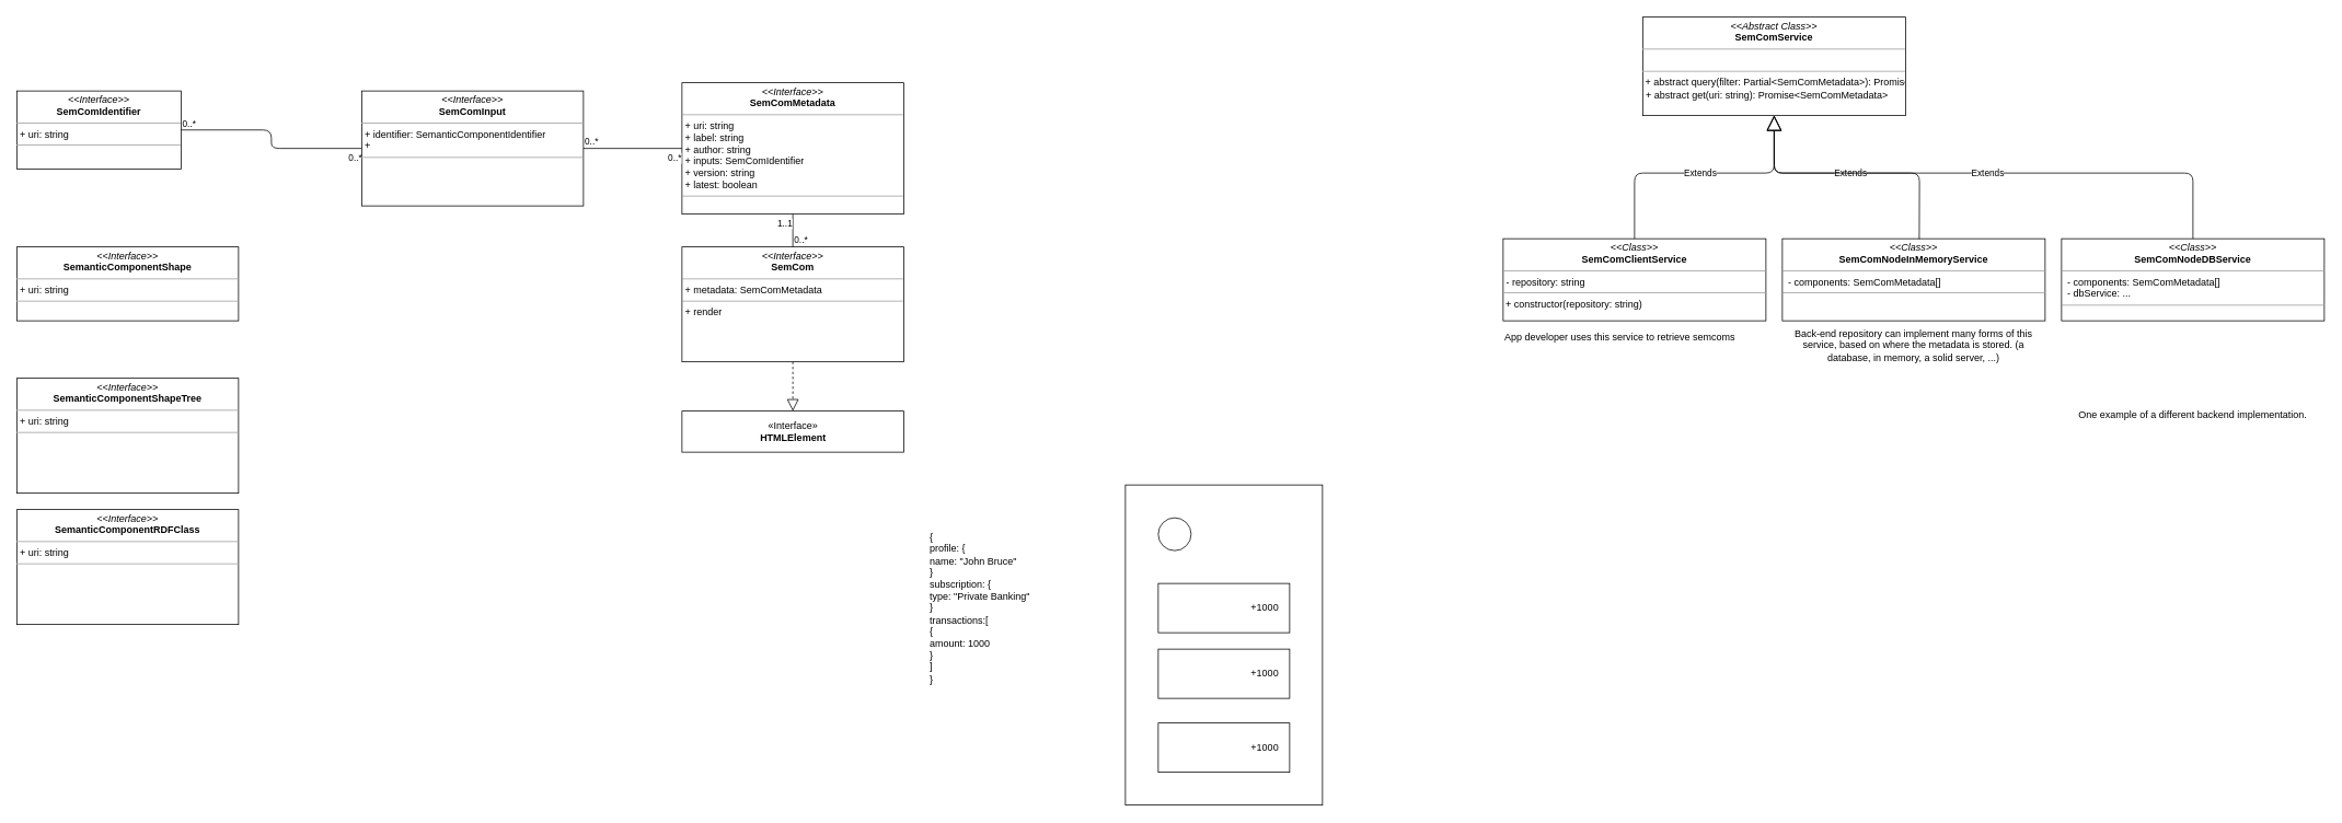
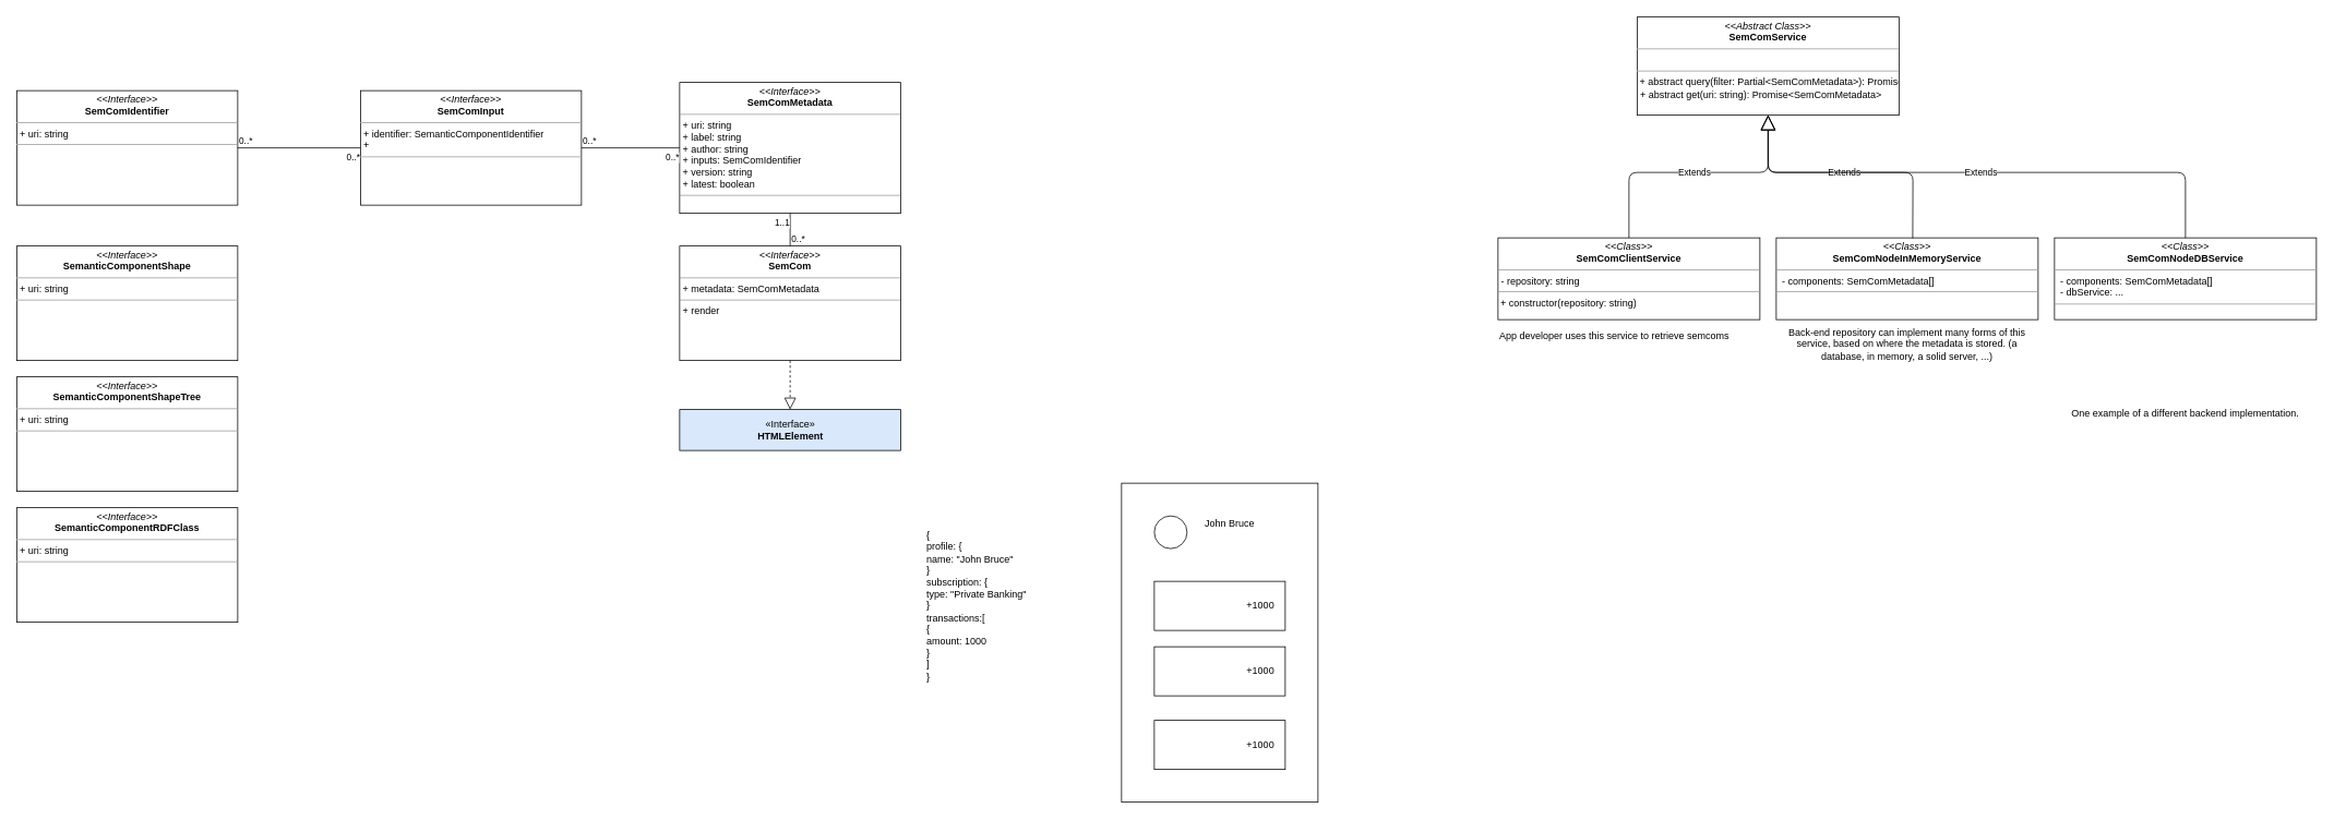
  <mxCell id="0" />
  <mxCell id="1" parent="0" />
  <mxCell id="2" value="&lt;p style=&quot;margin: 0px ; margin-top: 4px ; text-align: center&quot;&gt;&lt;i&gt;&amp;lt;&amp;lt;Interface&amp;gt;&amp;gt;&lt;/i&gt;&lt;br&gt;&lt;b&gt;SemComMetadata&lt;/b&gt;&lt;/p&gt;&lt;hr size=&quot;1&quot;&gt;&lt;p style=&quot;margin: 0px ; margin-left: 4px&quot;&gt;+ uri: string&lt;/p&gt;&lt;p style=&quot;margin: 0px ; margin-left: 4px&quot;&gt;+ label: string&lt;/p&gt;&lt;p style=&quot;margin: 0px ; margin-left: 4px&quot;&gt;+ author: string&lt;/p&gt;&lt;p style=&quot;margin: 0px ; margin-left: 4px&quot;&gt;+ inputs: SemComIdentifier&lt;/p&gt;&lt;p style=&quot;margin: 0px ; margin-left: 4px&quot;&gt;+ version: string&lt;br&gt;&lt;/p&gt;&lt;p style=&quot;margin: 0px ; margin-left: 4px&quot;&gt;+ latest: boolean&lt;br&gt;&lt;/p&gt;&lt;hr size=&quot;1&quot;&gt;&lt;p style=&quot;margin: 0px ; margin-left: 4px&quot;&gt;&lt;br&gt;&lt;/p&gt;" style="verticalAlign=top;align=left;overflow=fill;fontSize=12;fontFamily=Helvetica;html=1;" parent="1" vertex="1"><mxGeometry x="830" y="100" width="270" height="160" as="geometry" /></mxCell>
  <mxCell id="3" value="&lt;p style=&quot;margin: 0px ; margin-top: 4px ; text-align: center&quot;&gt;&lt;i&gt;&amp;lt;&amp;lt;Interface&amp;gt;&amp;gt;&lt;/i&gt;&lt;br&gt;&lt;b&gt;SemCom&lt;/b&gt;&lt;/p&gt;&lt;hr size=&quot;1&quot;&gt;&lt;p style=&quot;margin: 0px ; margin-left: 4px&quot;&gt;+ metadata: SemComMetadata&lt;/p&gt;&lt;hr size=&quot;1&quot;&gt;&lt;p style=&quot;margin: 0px ; margin-left: 4px&quot;&gt;+ render&lt;/p&gt;" style="verticalAlign=top;align=left;overflow=fill;fontSize=12;fontFamily=Helvetica;html=1;" parent="1" vertex="1"><mxGeometry x="830" y="300" width="270" height="140" as="geometry" /></mxCell>
  <mxCell id="4" value="" style="endArrow=none;html=1;edgeStyle=orthogonalEdgeStyle;exitX=0.5;exitY=0;exitDx=0;exitDy=0;entryX=0.5;entryY=1;entryDx=0;entryDy=0;" parent="1" source="3" target="2" edge="1"><mxGeometry relative="1" as="geometry"><mxPoint x="1150" y="210" as="sourcePoint" /><mxPoint x="1310" y="210" as="targetPoint" /></mxGeometry></mxCell>
  <mxCell id="5" value="0..*" style="edgeLabel;resizable=0;html=1;align=left;verticalAlign=bottom;" parent="4" connectable="0" vertex="1"><mxGeometry x="-1" relative="1" as="geometry" /></mxCell>
  <mxCell id="6" value="1..1" style="edgeLabel;resizable=0;html=1;align=right;verticalAlign=bottom;" parent="4" connectable="0" vertex="1"><mxGeometry x="1" relative="1" as="geometry"><mxPoint y="20" as="offset" /></mxGeometry></mxCell>
- <mxCell id="7" value="&lt;p style=&quot;margin: 0px ; margin-top: 4px ; text-align: center&quot;&gt;&lt;i&gt;&amp;lt;&amp;lt;Interface&amp;gt;&amp;gt;&lt;/i&gt;&lt;br&gt;&lt;b&gt;SemComIdentifier&lt;/b&gt;&lt;/p&gt;&lt;hr size=&quot;1&quot;&gt;&lt;p style=&quot;margin: 0px ; margin-left: 4px&quot;&gt;+ uri: string&lt;/p&gt;&lt;hr size=&quot;1&quot;&gt;&lt;p style=&quot;margin: 0px ; margin-left: 4px&quot;&gt;&lt;br&gt;&lt;/p&gt;" style="verticalAlign=top;align=left;overflow=fill;fontSize=12;fontFamily=Helvetica;html=1;" parent="1" vertex="1"><mxGeometry x="20" y="110" width="200" height="95" as="geometry" /></mxCell>
- <mxCell id="8" value="&lt;p style=&quot;margin: 0px ; margin-top: 4px ; text-align: center&quot;&gt;&lt;i&gt;&amp;lt;&amp;lt;Interface&amp;gt;&amp;gt;&lt;/i&gt;&lt;br&gt;&lt;b&gt;SemanticComponentShape&lt;/b&gt;&lt;/p&gt;&lt;hr size=&quot;1&quot;&gt;&lt;p style=&quot;margin: 0px ; margin-left: 4px&quot;&gt;+ uri: string&lt;/p&gt;&lt;hr size=&quot;1&quot;&gt;&lt;p style=&quot;margin: 0px ; margin-left: 4px&quot;&gt;&lt;br&gt;&lt;/p&gt;" style="verticalAlign=top;align=left;overflow=fill;fontSize=12;fontFamily=Helvetica;html=1;" parent="1" vertex="1"><mxGeometry x="20" y="300" width="270" height="90" as="geometry" /></mxCell>
+ <mxCell id="7" value="&lt;p style=&quot;margin: 0px ; margin-top: 4px ; text-align: center&quot;&gt;&lt;i&gt;&amp;lt;&amp;lt;Interface&amp;gt;&amp;gt;&lt;/i&gt;&lt;br&gt;&lt;b&gt;SemComIdentifier&lt;/b&gt;&lt;/p&gt;&lt;hr size=&quot;1&quot;&gt;&lt;p style=&quot;margin: 0px ; margin-left: 4px&quot;&gt;+ uri: string&lt;/p&gt;&lt;hr size=&quot;1&quot;&gt;&lt;p style=&quot;margin: 0px ; margin-left: 4px&quot;&gt;&lt;br&gt;&lt;/p&gt;" style="verticalAlign=top;align=left;overflow=fill;fontSize=12;fontFamily=Helvetica;html=1;" parent="1" vertex="1"><mxGeometry x="20" y="110" width="270" height="140" as="geometry" /></mxCell>
+ <mxCell id="8" value="&lt;p style=&quot;margin: 0px ; margin-top: 4px ; text-align: center&quot;&gt;&lt;i&gt;&amp;lt;&amp;lt;Interface&amp;gt;&amp;gt;&lt;/i&gt;&lt;br&gt;&lt;b&gt;SemanticComponentShape&lt;/b&gt;&lt;/p&gt;&lt;hr size=&quot;1&quot;&gt;&lt;p style=&quot;margin: 0px ; margin-left: 4px&quot;&gt;+ uri: string&lt;/p&gt;&lt;hr size=&quot;1&quot;&gt;&lt;p style=&quot;margin: 0px ; margin-left: 4px&quot;&gt;&lt;br&gt;&lt;/p&gt;" style="verticalAlign=top;align=left;overflow=fill;fontSize=12;fontFamily=Helvetica;html=1;" parent="1" vertex="1"><mxGeometry x="20" y="300" width="270" height="140" as="geometry" /></mxCell>
  <mxCell id="9" value="&lt;p style=&quot;margin: 0px ; margin-top: 4px ; text-align: center&quot;&gt;&lt;i&gt;&amp;lt;&amp;lt;Interface&amp;gt;&amp;gt;&lt;/i&gt;&lt;br&gt;&lt;b&gt;SemanticComponentShapeTree&lt;/b&gt;&lt;/p&gt;&lt;hr size=&quot;1&quot;&gt;&lt;p style=&quot;margin: 0px ; margin-left: 4px&quot;&gt;+ uri: string&lt;/p&gt;&lt;hr size=&quot;1&quot;&gt;&lt;p style=&quot;margin: 0px ; margin-left: 4px&quot;&gt;&lt;br&gt;&lt;/p&gt;" style="verticalAlign=top;align=left;overflow=fill;fontSize=12;fontFamily=Helvetica;html=1;" parent="1" vertex="1"><mxGeometry x="20" y="460" width="270" height="140" as="geometry" /></mxCell>
  <mxCell id="10" value="&lt;p style=&quot;margin: 0px ; margin-top: 4px ; text-align: center&quot;&gt;&lt;i&gt;&amp;lt;&amp;lt;Interface&amp;gt;&amp;gt;&lt;/i&gt;&lt;br&gt;&lt;b&gt;SemanticComponentRDFClass&lt;/b&gt;&lt;/p&gt;&lt;hr size=&quot;1&quot;&gt;&lt;p style=&quot;margin: 0px ; margin-left: 4px&quot;&gt;+ uri: string&lt;/p&gt;&lt;hr size=&quot;1&quot;&gt;&lt;p style=&quot;margin: 0px ; margin-left: 4px&quot;&gt;&lt;br&gt;&lt;/p&gt;" style="verticalAlign=top;align=left;overflow=fill;fontSize=12;fontFamily=Helvetica;html=1;" parent="1" vertex="1"><mxGeometry x="20" y="620" width="270" height="140" as="geometry" /></mxCell>
  <mxCell id="11" value="" style="endArrow=none;html=1;edgeStyle=orthogonalEdgeStyle;exitX=1;exitY=0.5;exitDx=0;exitDy=0;entryX=0;entryY=0.5;entryDx=0;entryDy=0;" parent="1" source="7" target="14" edge="1"><mxGeometry relative="1" as="geometry"><mxPoint x="780" y="170" as="sourcePoint" /><mxPoint x="500" y="150" as="targetPoint" /></mxGeometry></mxCell>
  <mxCell id="12" value="0..*" style="edgeLabel;resizable=0;html=1;align=left;verticalAlign=bottom;" parent="11" connectable="0" vertex="1"><mxGeometry x="-1" relative="1" as="geometry" /></mxCell>
  <mxCell id="13" value="0..*" style="edgeLabel;resizable=0;html=1;align=right;verticalAlign=bottom;" parent="11" connectable="0" vertex="1"><mxGeometry x="1" relative="1" as="geometry"><mxPoint y="20" as="offset" /></mxGeometry></mxCell>
  <mxCell id="14" value="&lt;p style=&quot;margin: 0px ; margin-top: 4px ; text-align: center&quot;&gt;&lt;i&gt;&amp;lt;&amp;lt;Interface&amp;gt;&amp;gt;&lt;/i&gt;&lt;br&gt;&lt;b&gt;SemComInput&lt;/b&gt;&lt;/p&gt;&lt;hr size=&quot;1&quot;&gt;&lt;p style=&quot;margin: 0px ; margin-left: 4px&quot;&gt;+ identifier: SemanticComponentIdentifier&lt;/p&gt;&lt;p style=&quot;margin: 0px ; margin-left: 4px&quot;&gt;+&amp;nbsp;&lt;/p&gt;&lt;hr size=&quot;1&quot;&gt;&lt;p style=&quot;margin: 0px ; margin-left: 4px&quot;&gt;&lt;br&gt;&lt;/p&gt;" style="verticalAlign=top;align=left;overflow=fill;fontSize=12;fontFamily=Helvetica;html=1;" parent="1" vertex="1"><mxGeometry x="440" y="110" width="270" height="140" as="geometry" /></mxCell>
  <mxCell id="15" value="" style="rounded=0;whiteSpace=wrap;html=1;" parent="1" vertex="1"><mxGeometry x="1370" y="590" width="240" height="390" as="geometry" /></mxCell>
  <mxCell id="16" value="" style="ellipse;whiteSpace=wrap;html=1;aspect=fixed;" parent="1" vertex="1"><mxGeometry x="1410" y="630" width="40" height="40" as="geometry" /></mxCell>
+ <mxCell id="17" value="John Bruce" style="text;html=1;strokeColor=none;fillColor=none;align=left;verticalAlign=middle;whiteSpace=wrap;rounded=0;" parent="1" vertex="1"><mxGeometry x="1470" y="630" width="110" height="20" as="geometry" /></mxCell>
  <mxCell id="18" value="" style="rounded=0;whiteSpace=wrap;html=1;align=left;" parent="1" vertex="1"><mxGeometry x="1410" y="710" width="160" height="60" as="geometry" /></mxCell>
  <mxCell id="19" value="" style="rounded=0;whiteSpace=wrap;html=1;align=left;" parent="1" vertex="1"><mxGeometry x="1410" y="790" width="160" height="60" as="geometry" /></mxCell>
  <mxCell id="20" value="" style="rounded=0;whiteSpace=wrap;html=1;align=left;" parent="1" vertex="1"><mxGeometry x="1410" y="880" width="160" height="60" as="geometry" /></mxCell>
  <mxCell id="21" value="+1000" style="text;html=1;strokeColor=none;fillColor=none;align=center;verticalAlign=middle;whiteSpace=wrap;rounded=0;" parent="1" vertex="1"><mxGeometry x="1520" y="730" width="40" height="20" as="geometry" /></mxCell>
  <mxCell id="22" value="+1000" style="text;html=1;strokeColor=none;fillColor=none;align=center;verticalAlign=middle;whiteSpace=wrap;rounded=0;" parent="1" vertex="1"><mxGeometry x="1520" y="810" width="40" height="20" as="geometry" /></mxCell>
  <mxCell id="23" value="+1000" style="text;html=1;strokeColor=none;fillColor=none;align=center;verticalAlign=middle;whiteSpace=wrap;rounded=0;" parent="1" vertex="1"><mxGeometry x="1520" y="900" width="40" height="20" as="geometry" /></mxCell>
  <mxCell id="24" value="{&lt;br&gt;profile: {&lt;br&gt;name: &quot;John Bruce&quot;&lt;br&gt;}&lt;br&gt;subscription: {&lt;br&gt;type: &quot;Private Banking&quot;&lt;br&gt;}&lt;br&gt;transactions:[&lt;br&gt;{&lt;br&gt;amount: 1000&lt;br&gt;}&lt;br&gt;]&lt;br&gt;}&lt;br&gt;&lt;br&gt;" style="text;html=1;strokeColor=none;fillColor=none;align=left;verticalAlign=top;whiteSpace=wrap;rounded=0;" parent="1" vertex="1"><mxGeometry x="1130" y="640" width="170" height="210" as="geometry" /></mxCell>
  <mxCell id="25" value="&lt;p style=&quot;margin: 0px ; margin-top: 4px ; text-align: center&quot;&gt;&lt;i&gt;&amp;lt;&amp;lt;Abstract Class&amp;gt;&amp;gt;&lt;/i&gt;&lt;br&gt;&lt;b&gt;SemComService&lt;/b&gt;&lt;/p&gt;&lt;hr size=&quot;1&quot;&gt;&lt;p style=&quot;margin: 0px ; margin-left: 4px&quot;&gt;&lt;br&gt;&lt;/p&gt;&lt;hr size=&quot;1&quot;&gt;&amp;nbsp;+ abstract query(filter: Partial&amp;lt;SemComMetadata&amp;gt;): Promise&amp;lt;SemComMetadata[]&amp;gt;&lt;br&gt;&lt;p style=&quot;margin: 0px ; margin-left: 4px&quot;&gt;+ abstract get(uri: string): Promise&amp;lt;SemComMetadata&amp;gt;&lt;br&gt;&lt;/p&gt;" style="verticalAlign=top;align=left;overflow=fill;fontSize=12;fontFamily=Helvetica;html=1;" parent="1" vertex="1"><mxGeometry x="2000" y="20" width="320" height="120" as="geometry" /></mxCell>
  <mxCell id="26" value="&lt;p style=&quot;margin: 0px ; margin-top: 4px ; text-align: center&quot;&gt;&lt;i&gt;&amp;lt;&amp;lt;Class&amp;gt;&amp;gt;&lt;/i&gt;&lt;br&gt;&lt;b&gt;SemComClientService&lt;/b&gt;&lt;/p&gt;&lt;hr size=&quot;1&quot;&gt;&lt;p style=&quot;margin: 0px ; margin-left: 4px&quot;&gt;- repository: string&lt;/p&gt;&lt;hr size=&quot;1&quot;&gt;&amp;nbsp;+ constructor(repository: string)" style="verticalAlign=top;align=left;overflow=fill;fontSize=12;fontFamily=Helvetica;html=1;" parent="1" vertex="1"><mxGeometry x="1830" y="290" width="320" height="100" as="geometry" /></mxCell>
  <mxCell id="27" value="Extends" style="endArrow=block;endSize=16;endFill=0;html=1;exitX=0.5;exitY=0;exitDx=0;exitDy=0;entryX=0.5;entryY=1;entryDx=0;entryDy=0;" parent="1" source="26" target="25" edge="1"><mxGeometry width="160" relative="1" as="geometry"><mxPoint x="1490" y="300" as="sourcePoint" /><mxPoint x="1730" y="140" as="targetPoint" /><Array as="points"><mxPoint x="1990" y="210" /><mxPoint x="2160" y="210" /></Array></mxGeometry></mxCell>
  <mxCell id="28" value="" style="endArrow=none;html=1;edgeStyle=orthogonalEdgeStyle;exitX=1;exitY=0.5;exitDx=0;exitDy=0;entryX=0;entryY=0.5;entryDx=0;entryDy=0;" parent="1" source="14" target="2" edge="1"><mxGeometry relative="1" as="geometry"><mxPoint x="300" y="180" as="sourcePoint" /><mxPoint x="450" y="180" as="targetPoint" /></mxGeometry></mxCell>
  <mxCell id="29" value="0..*" style="edgeLabel;resizable=0;html=1;align=left;verticalAlign=bottom;" parent="28" connectable="0" vertex="1"><mxGeometry x="-1" relative="1" as="geometry" /></mxCell>
  <mxCell id="30" value="0..*" style="edgeLabel;resizable=0;html=1;align=right;verticalAlign=bottom;" parent="28" connectable="0" vertex="1"><mxGeometry x="1" relative="1" as="geometry"><mxPoint y="20" as="offset" /></mxGeometry></mxCell>
- <mxCell id="31" value="«Interface»&lt;br&gt;&lt;b&gt;HTMLElement&lt;/b&gt;" style="html=1;" parent="1" vertex="1"><mxGeometry x="830" y="500" width="270" height="50" as="geometry" /></mxCell>
+ <mxCell id="31" value="«Interface»&lt;br&gt;&lt;b&gt;HTMLElement&lt;/b&gt;" style="html=1;fillColor=#dae8fc;" parent="1" vertex="1"><mxGeometry x="830" y="500" width="270" height="50" as="geometry" /></mxCell>
  <mxCell id="32" value="" style="endArrow=block;dashed=1;endFill=0;endSize=12;html=1;entryX=0.5;entryY=0;entryDx=0;entryDy=0;exitX=0.5;exitY=1;exitDx=0;exitDy=0;" parent="1" source="3" target="31" edge="1"><mxGeometry width="160" relative="1" as="geometry"><mxPoint y="440" as="sourcePoint" x="820" /><mxPoint x="970" y="460" as="targetPoint" /></mxGeometry></mxCell>
  <mxCell id="33" value="&lt;p style=&quot;margin: 0px ; margin-top: 4px ; text-align: center&quot;&gt;&lt;i&gt;&amp;lt;&amp;lt;Class&amp;gt;&amp;gt;&lt;/i&gt;&lt;br&gt;&lt;b&gt;SemComNodeInMemory&lt;/b&gt;&lt;b&gt;Service&lt;/b&gt;&lt;/p&gt;&lt;hr size=&quot;1&quot;&gt;&lt;p style=&quot;margin: 0px ; margin-left: 4px&quot;&gt;&amp;nbsp;- components: SemComMetadata[]&lt;/p&gt;&lt;hr size=&quot;1&quot;&gt;&amp;nbsp;" style="verticalAlign=top;align=left;overflow=fill;fontSize=12;fontFamily=Helvetica;html=1;" vertex="1" parent="1"><mxGeometry x="2170" y="290" width="320" height="100" as="geometry" /></mxCell>
  <mxCell id="34" value="Extends" style="endArrow=block;endSize=16;endFill=0;html=1;exitX=0.521;exitY=0.004;exitDx=0;exitDy=0;exitPerimeter=0;entryX=0.5;entryY=1;entryDx=0;entryDy=0;" edge="1" parent="1" source="33" target="25"><mxGeometry width="160" relative="1" as="geometry"><mxPoint x="2334" y="290" as="sourcePoint" /><mxPoint x="1990" y="140" as="targetPoint" /><Array as="points"><mxPoint x="2337" y="210" /><mxPoint x="2160" y="210" /></Array></mxGeometry></mxCell>
  <mxCell id="35" value="&lt;p style=&quot;margin: 0px ; margin-top: 4px ; text-align: center&quot;&gt;&lt;i&gt;&amp;lt;&amp;lt;Class&amp;gt;&amp;gt;&lt;/i&gt;&lt;br&gt;&lt;b&gt;SemComNodeDB&lt;/b&gt;&lt;b&gt;Service&lt;/b&gt;&lt;/p&gt;&lt;hr size=&quot;1&quot;&gt;&lt;p style=&quot;margin: 0px ; margin-left: 4px&quot;&gt;&amp;nbsp;- components: SemComMetadata[]&lt;br&gt;&lt;/p&gt;&lt;p style=&quot;margin: 0px ; margin-left: 4px&quot;&gt;&amp;nbsp;- dbService: ...&lt;/p&gt;&lt;hr size=&quot;1&quot;&gt;&amp;nbsp;" style="verticalAlign=top;align=left;overflow=fill;fontSize=12;fontFamily=Helvetica;html=1;" vertex="1" parent="1"><mxGeometry x="2510" y="290" width="320" height="100" as="geometry" /></mxCell>
  <mxCell id="36" value="Extends" style="endArrow=block;endSize=16;endFill=0;html=1;exitX=0.5;exitY=0;exitDx=0;exitDy=0;entryX=0.5;entryY=1;entryDx=0;entryDy=0;" edge="1" parent="1" source="35" target="25"><mxGeometry width="160" relative="1" as="geometry"><mxPoint x="2346.72" y="300.56" as="sourcePoint" /><mxPoint x="2000" y="150" as="targetPoint" /><Array as="points"><mxPoint x="2670" y="210" /><mxPoint x="2160" y="210" /></Array></mxGeometry></mxCell>
  <mxCell id="37" value="App developer uses this service to retrieve semcoms" style="text;html=1;strokeColor=none;fillColor=none;align=left;verticalAlign=middle;whiteSpace=wrap;rounded=0;" vertex="1" parent="1"><mxGeometry x="1830" y="390" width="320" height="40" as="geometry" /></mxCell>
  <mxCell id="38" value="Back-end repository can implement many forms of this service, based on where the metadata is stored. (a database, in memory, a solid server, ...)" style="text;html=1;strokeColor=none;fillColor=none;align=center;verticalAlign=middle;whiteSpace=wrap;rounded=0;" vertex="1" parent="1"><mxGeometry x="2170" y="400" width="320" height="40" as="geometry" /></mxCell>
  <mxCell id="39" value="One example of a different backend implementation." style="text;html=1;strokeColor=none;fillColor=none;align=center;verticalAlign=middle;whiteSpace=wrap;rounded=0;" vertex="1" parent="1"><mxGeometry x="2510" y="485" width="320" height="40" as="geometry" /></mxCell>
